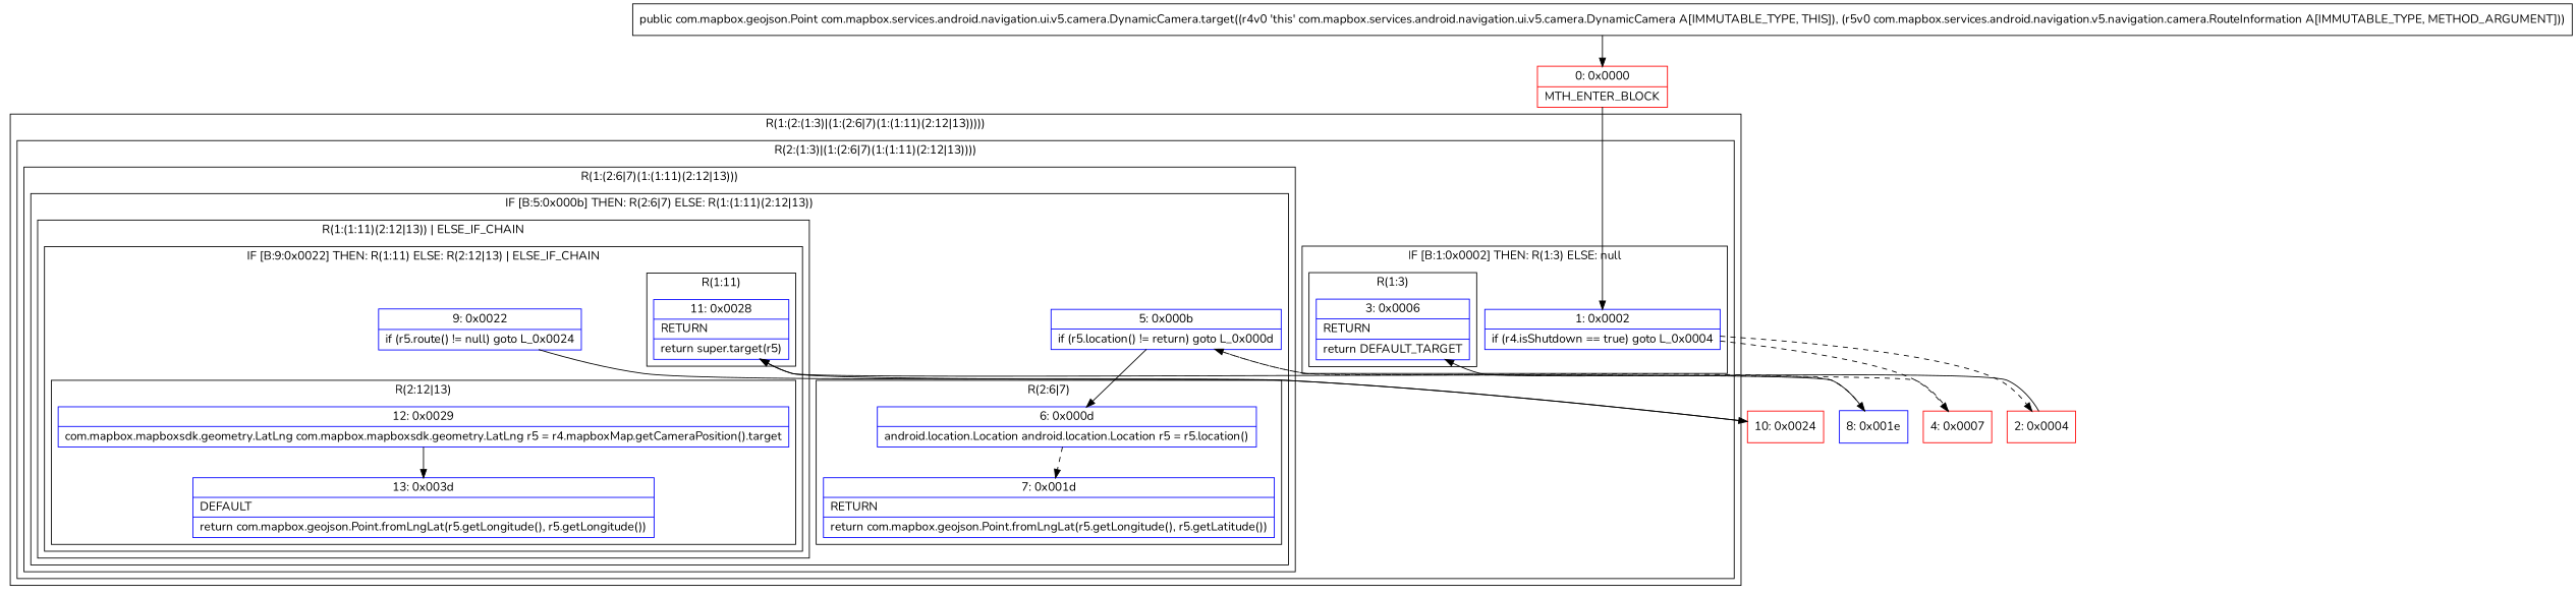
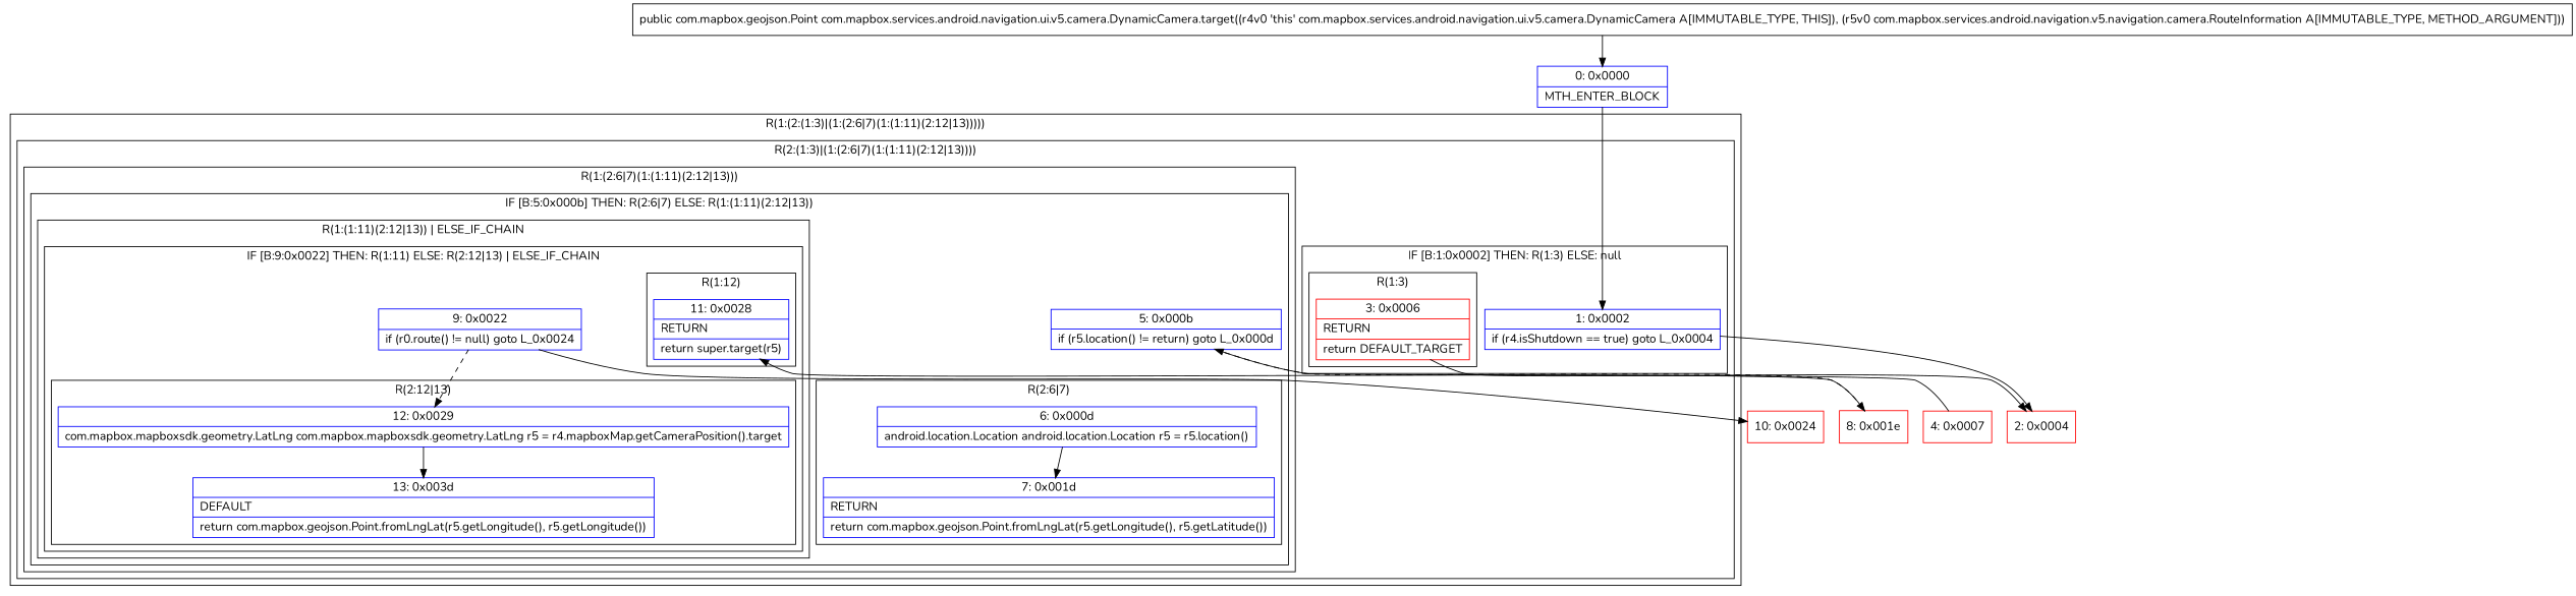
  digraph {
    fontname=Nunito
    node [color=blue fontname=Nunito shape=record]
    edge [fontname=Nunito]
-   n1 [label="{3\:\ 0x0006|RETURN\l|return DEFAULT_TARGET\l}"]
+   n1 [color=red label="{3\:\ 0x0006|RETURN\l|return DEFAULT_TARGET\l}"]
    n2 [label="{1\:\ 0x0002|if (r4.isShutdown == true) goto L_0x0004\l}"]
    n3 [label="{6\:\ 0x000d|android.location.Location android.location.Location r5 = r5.location()\l}"]
    n4 [label="{7\:\ 0x001d|RETURN\l|return com.mapbox.geojson.Point.fromLngLat(r5.getLongitude(), r5.getLatitude())\l}"]
    n5 [label="{11\:\ 0x0028|RETURN\l|return super.target(r5)\l}"]
    n6 [label="{12\:\ 0x0029|com.mapbox.mapboxsdk.geometry.LatLng com.mapbox.mapboxsdk.geometry.LatLng r5 = r4.mapboxMap.getCameraPosition().target\l}"]
    n7 [label="{13\:\ 0x003d|DEFAULT\l|return com.mapbox.geojson.Point.fromLngLat(r5.getLongitude(), r5.getLongitude())\l}"]
-   n8 [label="{9\:\ 0x0022|if (r5.route() != null) goto L_0x0024\l}"]
+   n8 [label="{9\:\ 0x0022|if (r0.route() != null) goto L_0x0024\l}"]
    n9 [label="{5\:\ 0x000b|if (r5.location() != return) goto L_0x000d\l}"]
    n10 [color=red label="{2\:\ 0x0004}"]
    n11 [color=red label="{4\:\ 0x0007}"]
    n12 [color=red label="{10\:\ 0x0024}"]
-   n13 [label="{8\:\ 0x001e}"]
-   n14 [color=red label="{0\:\ 0x0000|MTH_ENTER_BLOCK\l}"]
+   n13 [color=red label="{8\:\ 0x001e}"]
+   n14 [label="{0\:\ 0x0000|MTH_ENTER_BLOCK\l}"]
    n15 [label="{public com.mapbox.geojson.Point com.mapbox.services.android.navigation.ui.v5.camera.DynamicCamera.target((r4v0 'this' com.mapbox.services.android.navigation.ui.v5.camera.DynamicCamera A[IMMUTABLE_TYPE, THIS]), (r5v0 com.mapbox.services.android.navigation.v5.navigation.camera.RouteInformation A[IMMUTABLE_TYPE, METHOD_ARGUMENT])) }" color=""]
    subgraph cluster_1 {
      label="R(1:(2:(1:3)|(1:(2:6|7)(1:(1:11)(2:12|13)))))"
      subgraph cluster_2 {
        label="R(2:(1:3)|(1:(2:6|7)(1:(1:11)(2:12|13))))"
        subgraph cluster_3 {
          label="IF [B:1:0x0002] THEN: R(1:3) ELSE: null"
          n2
          subgraph cluster_4 {
            label="R(1:3)"
            n1
          }
        }
        subgraph cluster_5 {
          label="R(1:(2:6|7)(1:(1:11)(2:12|13)))"
          subgraph cluster_6 {
            label="IF [B:5:0x000b] THEN: R(2:6|7) ELSE: R(1:(1:11)(2:12|13))"
            n9
            subgraph cluster_7 {
              label="R(2:6|7)"
              n3
              n4
            }
            subgraph cluster_8 {
              label="R(1:(1:11)(2:12|13)) | ELSE_IF_CHAIN\l"
              subgraph cluster_9 {
                label="IF [B:9:0x0022] THEN: R(1:11) ELSE: R(2:12|13) | ELSE_IF_CHAIN\l"
                n8
                subgraph cluster_10 {
-                 label="R(1:11)"
+                 label="R(1:12)"
                  n5
                }
                subgraph cluster_11 {
                  label="R(2:12|13)"
                  n6
                  n7
                }
              }
            }
          }
        }
      }
    }
-   n2 -> n10 [style=dashed]
-   n2 -> n11 [style=dashed]
-   n3 -> n4 [style=dashed]
+   n2 -> n10
+   n3 -> n4
    n6 -> n7
+   n8 -> n6 [style=dashed]
    n8 -> n12
-   n9 -> n3
    n9 -> n13 [style=dashed]
-   n10 -> n1
-   n11 -> n9 [style=dashed]
-   n12 -> n5
+   n1 -> n10
+   n11 -> n9
    n13 -> n5
    n14 -> n2
    n15 -> n14
  }
